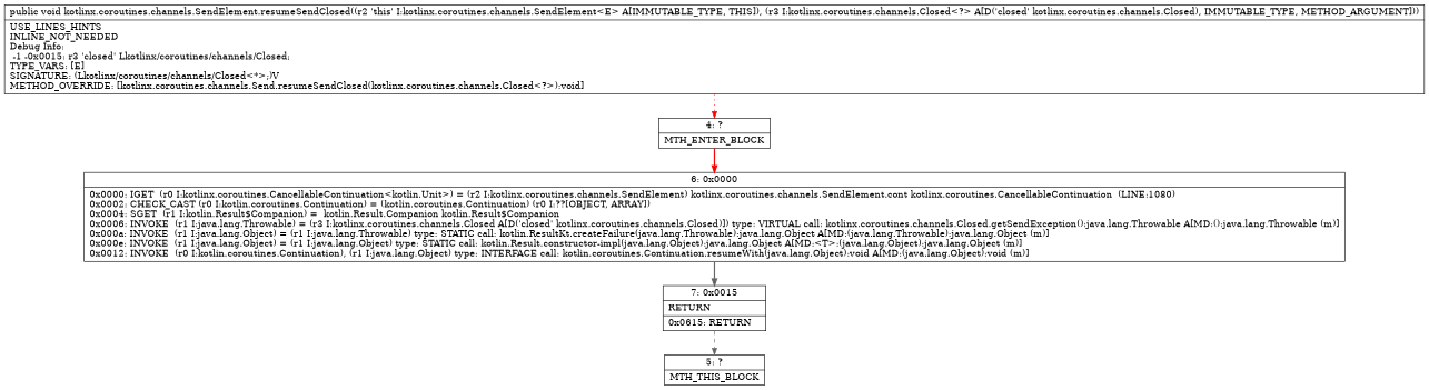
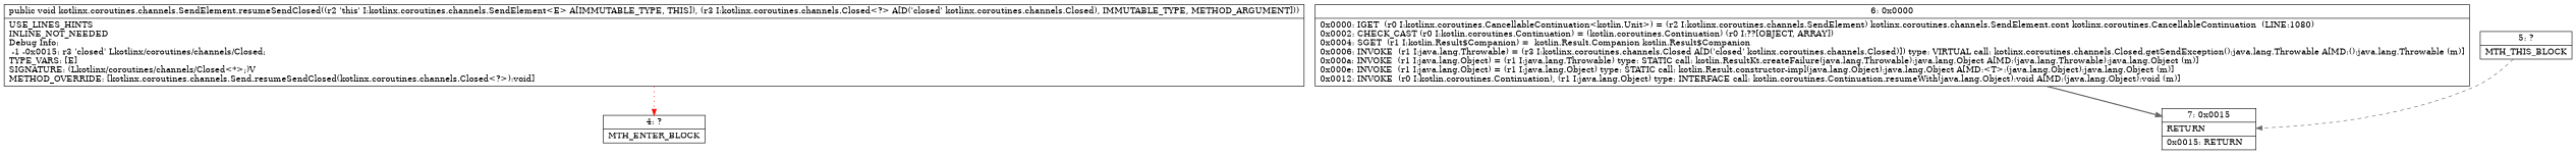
  digraph {
    node [shape=record]
    edge [color=red style=bold]
    n1 [label="{4\:\ ?|MTH_ENTER_BLOCK\l}"]
    n2 [label="{6\:\ 0x0000|0x0000: IGET  (r0 I:kotlinx.coroutines.CancellableContinuation\<kotlin.Unit\>) = (r2 I:kotlinx.coroutines.channels.SendElement) kotlinx.coroutines.channels.SendElement.cont kotlinx.coroutines.CancellableContinuation  (LINE:1080)\l0x0002: CHECK_CAST (r0 I:kotlin.coroutines.Continuation) = (kotlin.coroutines.Continuation) (r0 I:??[OBJECT, ARRAY]) \l0x0004: SGET  (r1 I:kotlin.Result$Companion) =  kotlin.Result.Companion kotlin.Result$Companion \l0x0006: INVOKE  (r1 I:java.lang.Throwable) = (r3 I:kotlinx.coroutines.channels.Closed A[D('closed' kotlinx.coroutines.channels.Closed)]) type: VIRTUAL call: kotlinx.coroutines.channels.Closed.getSendException():java.lang.Throwable A[MD:():java.lang.Throwable (m)]\l0x000a: INVOKE  (r1 I:java.lang.Object) = (r1 I:java.lang.Throwable) type: STATIC call: kotlin.ResultKt.createFailure(java.lang.Throwable):java.lang.Object A[MD:(java.lang.Throwable):java.lang.Object (m)]\l0x000e: INVOKE  (r1 I:java.lang.Object) = (r1 I:java.lang.Object) type: STATIC call: kotlin.Result.constructor\-impl(java.lang.Object):java.lang.Object A[MD:\<T\>:(java.lang.Object):java.lang.Object (m)]\l0x0012: INVOKE  (r0 I:kotlin.coroutines.Continuation), (r1 I:java.lang.Object) type: INTERFACE call: kotlin.coroutines.Continuation.resumeWith(java.lang.Object):void A[MD:(java.lang.Object):void (m)]\l}"]
-   n3 [label="{7\:\ 0x0015|RETURN\l|0x0615: RETURN   \l}"]
+   n3 [label="{7\:\ 0x0015|RETURN\l|0x0015: RETURN   \l}"]
    n4 [label="{5\:\ ?|MTH_THIS_BLOCK\l}"]
    n5 [label="{public void kotlinx.coroutines.channels.SendElement.resumeSendClosed((r2 'this' I:kotlinx.coroutines.channels.SendElement\<E\> A[IMMUTABLE_TYPE, THIS]), (r3 I:kotlinx.coroutines.channels.Closed\<?\> A[D('closed' kotlinx.coroutines.channels.Closed), IMMUTABLE_TYPE, METHOD_ARGUMENT]))  | USE_LINES_HINTS\lINLINE_NOT_NEEDED\lDebug Info:\l  \-1 \-0x0015: r3 'closed' Lkotlinx\/coroutines\/channels\/Closed;\lTYPE_VARS: [E]\lSIGNATURE: (Lkotlinx\/coroutines\/channels\/Closed\<*\>;)V\lMETHOD_OVERRIDE: [kotlinx.coroutines.channels.Send.resumeSendClosed(kotlinx.coroutines.channels.Closed\<?\>):void]\l}"]
-   n1 -> n2
    n2 -> n3 [color=gray40]
-   n3 -> n4 [color=gray40 style=dashed]
+   n4 -> n3 [color=gray40 style=dashed]
    n5 -> n1 [style=dotted]
  }
